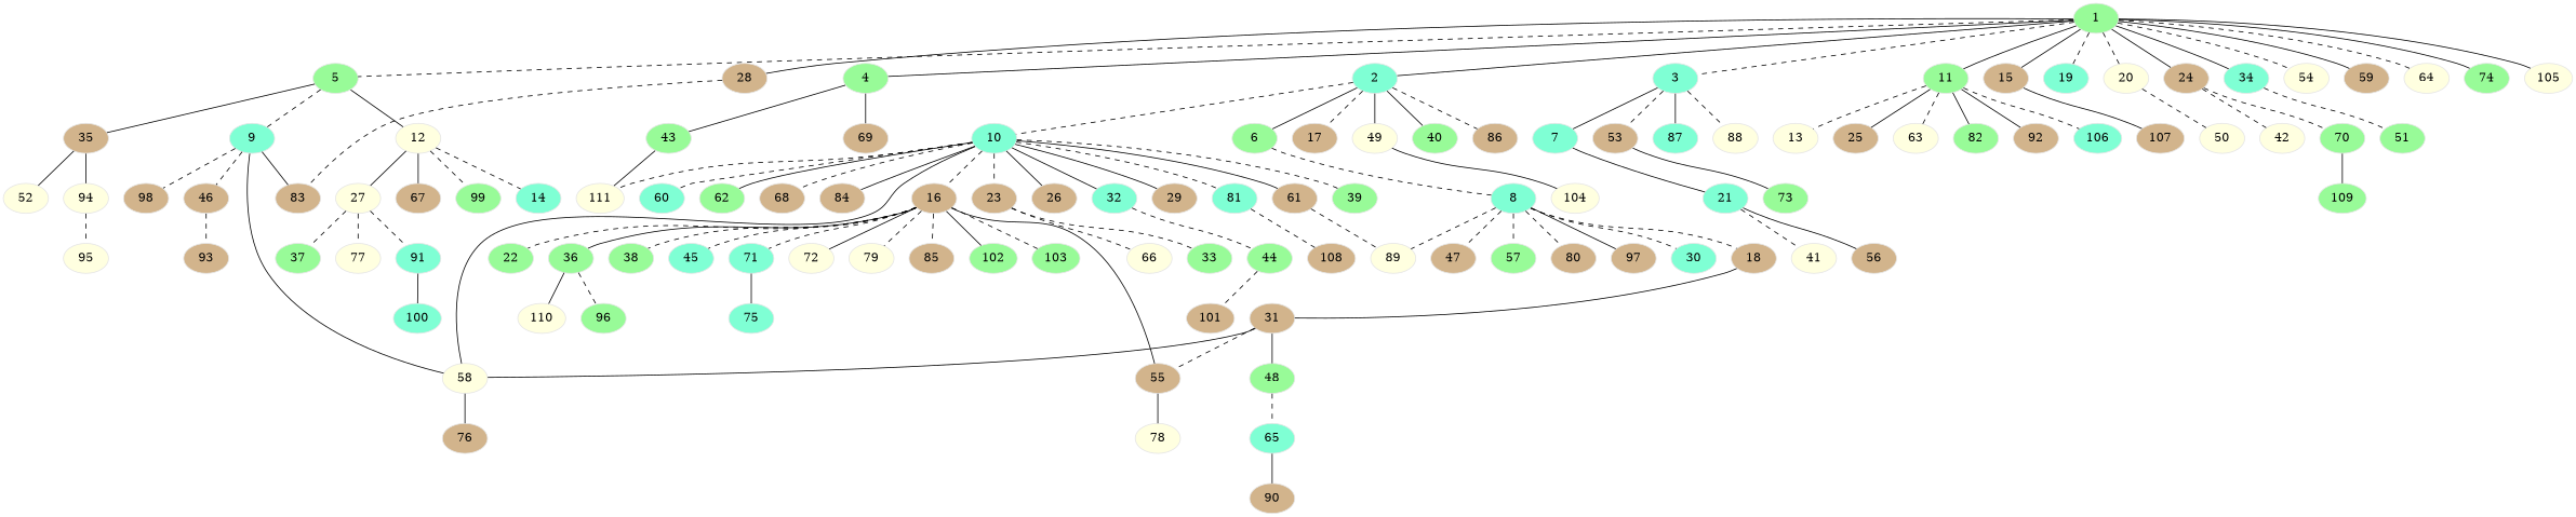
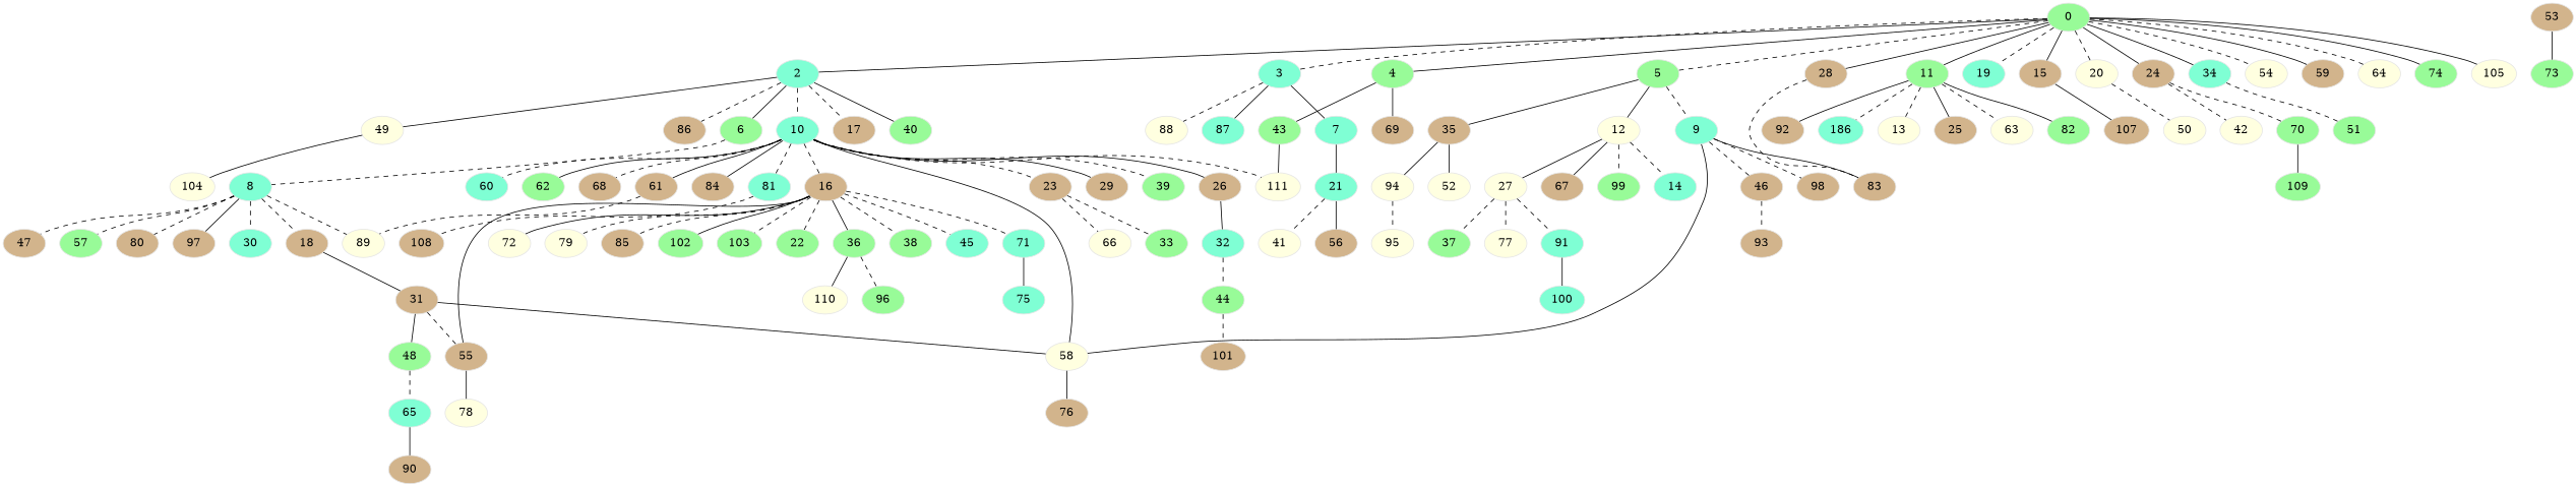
  graph {
    fontname="DejaVu Serif"
    node [color=gray90 fillcolor=tan fontname="DejaVu Serif" style=filled]
    edge [fontname="DejaVu Serif" style=dashed]
-   1 [fillcolor=palegreen]
+   1 [fillcolor=palegreen label=0]
    2 [fillcolor=aquamarine]
    3 [fillcolor=aquamarine]
    4 [fillcolor=palegreen]
    5 [fillcolor=palegreen]
    11 [fillcolor=palegreen]
    15
    19 [fillcolor=aquamarine]
    20 [fillcolor=lightyellow]
    24
    28
    34 [fillcolor=aquamarine]
    54 [fillcolor=lightyellow]
    59
    64 [fillcolor=lightyellow]
    74 [fillcolor=palegreen]
    105 [fillcolor=lightyellow]
    6 [fillcolor=palegreen]
    10 [fillcolor=aquamarine]
    17
    40 [fillcolor=palegreen]
    49 [fillcolor=lightyellow]
    86
    7 [fillcolor=aquamarine]
    53
    87 [fillcolor=aquamarine]
    88 [fillcolor=lightyellow]
    43 [fillcolor=palegreen]
    69
    9 [fillcolor=aquamarine]
    12 [fillcolor=lightyellow]
    35
    13 [fillcolor=lightyellow]
    25
    63 [fillcolor=lightyellow]
    82 [fillcolor=palegreen]
    92
-   106 [fillcolor=aquamarine]
+   106 [fillcolor=aquamarine label=186]
    107
    50 [fillcolor=lightyellow]
    42 [fillcolor=lightyellow]
    70 [fillcolor=palegreen]
    83
    51 [fillcolor=palegreen]
    8 [fillcolor=aquamarine]
    58 [fillcolor=lightyellow]
    16
    23
    26
    29
    32 [fillcolor=aquamarine]
    39 [fillcolor=palegreen]
    60 [fillcolor=aquamarine]
    61
    62 [fillcolor=palegreen]
    68
    81 [fillcolor=aquamarine]
    84
    111 [fillcolor=lightyellow]
    104 [fillcolor=lightyellow]
    21 [fillcolor=aquamarine]
    73 [fillcolor=palegreen]
    46
    98
    14 [fillcolor=aquamarine]
    27 [fillcolor=lightyellow]
    67
    99 [fillcolor=palegreen]
    52 [fillcolor=lightyellow]
    94 [fillcolor=lightyellow]
    18
    30 [fillcolor=aquamarine]
    47
    57 [fillcolor=palegreen]
    80
    89 [fillcolor=lightyellow]
    97
    41 [fillcolor=lightyellow]
    56
    31
    93
    76
    22 [fillcolor=palegreen]
    36 [fillcolor=palegreen]
    38 [fillcolor=palegreen]
    45 [fillcolor=aquamarine]
    55
    71 [fillcolor=aquamarine]
    72 [fillcolor=lightyellow]
    79 [fillcolor=lightyellow]
    85
    102 [fillcolor=palegreen]
    103 [fillcolor=palegreen]
    33 [fillcolor=palegreen]
    66 [fillcolor=lightyellow]
    44 [fillcolor=palegreen]
    108
    37 [fillcolor=palegreen]
    77 [fillcolor=lightyellow]
    91 [fillcolor=aquamarine]
    96 [fillcolor=palegreen]
    110 [fillcolor=lightyellow]
    78 [fillcolor=lightyellow]
    75 [fillcolor=aquamarine]
    48 [fillcolor=palegreen]
    109 [fillcolor=palegreen]
    100 [fillcolor=aquamarine]
    65 [fillcolor=aquamarine]
    101
    95 [fillcolor=lightyellow]
    90
    1 -- 2 [style=solid]
    1 -- 3
    1 -- 4 [style=solid]
    1 -- 5
    1 -- 11 [style=solid]
    1 -- 15 [style=solid]
    1 -- 19
    1 -- 20
    1 -- 24 [style=solid]
    1 -- 28 [style=solid]
    1 -- 34 [style=solid]
    1 -- 54
    1 -- 59 [style=solid]
    1 -- 64
    1 -- 74 [style=solid]
    1 -- 105 [style=solid]
    2 -- 6 [style=solid]
    2 -- 10
    2 -- 17
    2 -- 40 [style=solid]
    2 -- 49 [style=solid]
    2 -- 86
    3 -- 7 [style=solid]
-   3 -- 53
    3 -- 87 [style=solid]
    3 -- 88
    4 -- 43 [style=solid]
    4 -- 69 [style=solid]
    5 -- 9
    5 -- 12 [style=solid]
    5 -- 35 [style=solid]
    11 -- 13
    11 -- 25 [style=solid]
    11 -- 63
    11 -- 82 [style=solid]
    11 -- 92 [style=solid]
    11 -- 106
    15 -- 107 [style=solid]
    20 -- 50
    24 -- 42
    24 -- 70
    28 -- 83
    34 -- 51
    6 -- 8
    10 -- 58 [style=solid]
    10 -- 16
    10 -- 23
    10 -- 26 [style=solid]
    10 -- 29 [style=solid]
-   10 -- 32 [style=solid]
+   26 -- 32 [style=solid]
    10 -- 39
    10 -- 60
    10 -- 61 [style=solid]
    10 -- 62 [style=solid]
    10 -- 68
    10 -- 81
    10 -- 84 [style=solid]
    10 -- 111
    49 -- 104 [style=solid]
    7 -- 21 [style=solid]
    53 -- 73 [style=solid]
    43 -- 111 [style=solid]
    9 -- 83 [style=solid]
    9 -- 58 [style=solid]
    9 -- 46
    9 -- 98
    12 -- 14
    12 -- 27 [style=solid]
    12 -- 67 [style=solid]
    12 -- 99
    35 -- 52 [style=solid]
    35 -- 94 [style=solid]
    70 -- 109 [style=solid]
    8 -- 18
    8 -- 30
    8 -- 47
    8 -- 57
    8 -- 80
    8 -- 89
    8 -- 97 [style=solid]
    58 -- 76 [style=solid]
    16 -- 22
    16 -- 36 [style=solid]
    16 -- 38
    16 -- 45
    16 -- 55 [style=solid]
    16 -- 71
    16 -- 72 [style=solid]
    16 -- 79
    16 -- 85
    16 -- 102 [style=solid]
    16 -- 103
    23 -- 33
    23 -- 66
    32 -- 44
    61 -- 89
    81 -- 108
    21 -- 41
    21 -- 56 [style=solid]
    46 -- 93
    27 -- 37
    27 -- 77
    27 -- 91
    94 -- 95
    18 -- 31 [style=solid]
    31 -- 58 [style=solid]
    31 -- 55
    31 -- 48 [style=solid]
    36 -- 96
    36 -- 110 [style=solid]
    55 -- 78 [style=solid]
    71 -- 75 [style=solid]
    44 -- 101
    91 -- 100 [style=solid]
    48 -- 65
    65 -- 90 [style=solid]
  }
